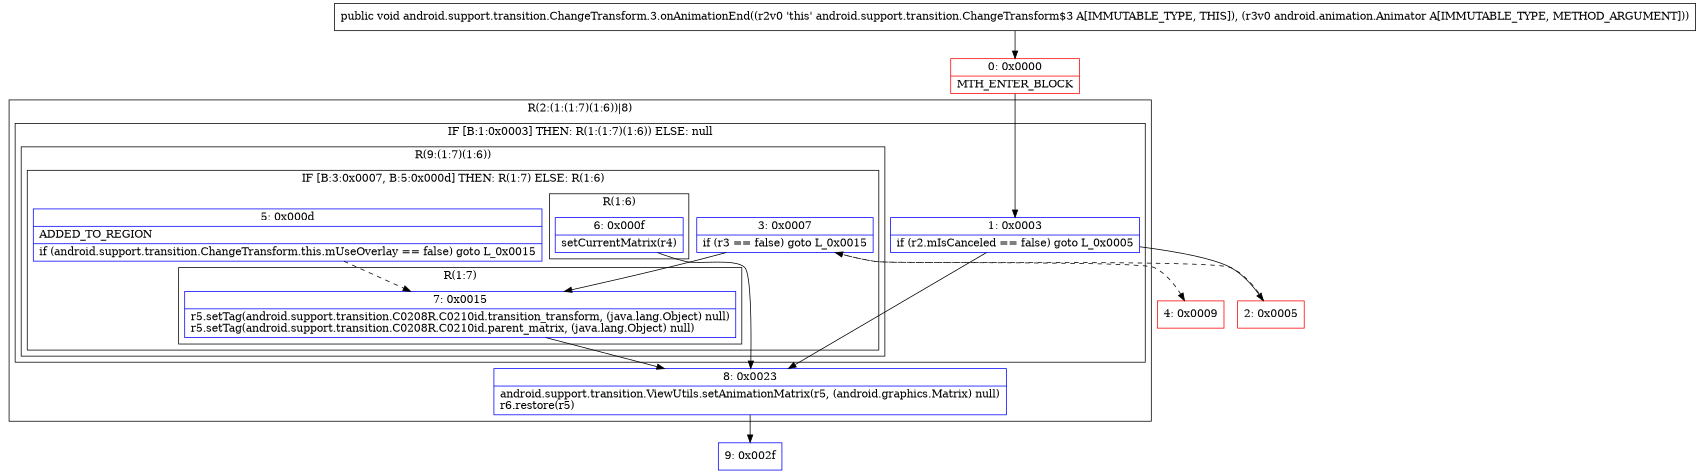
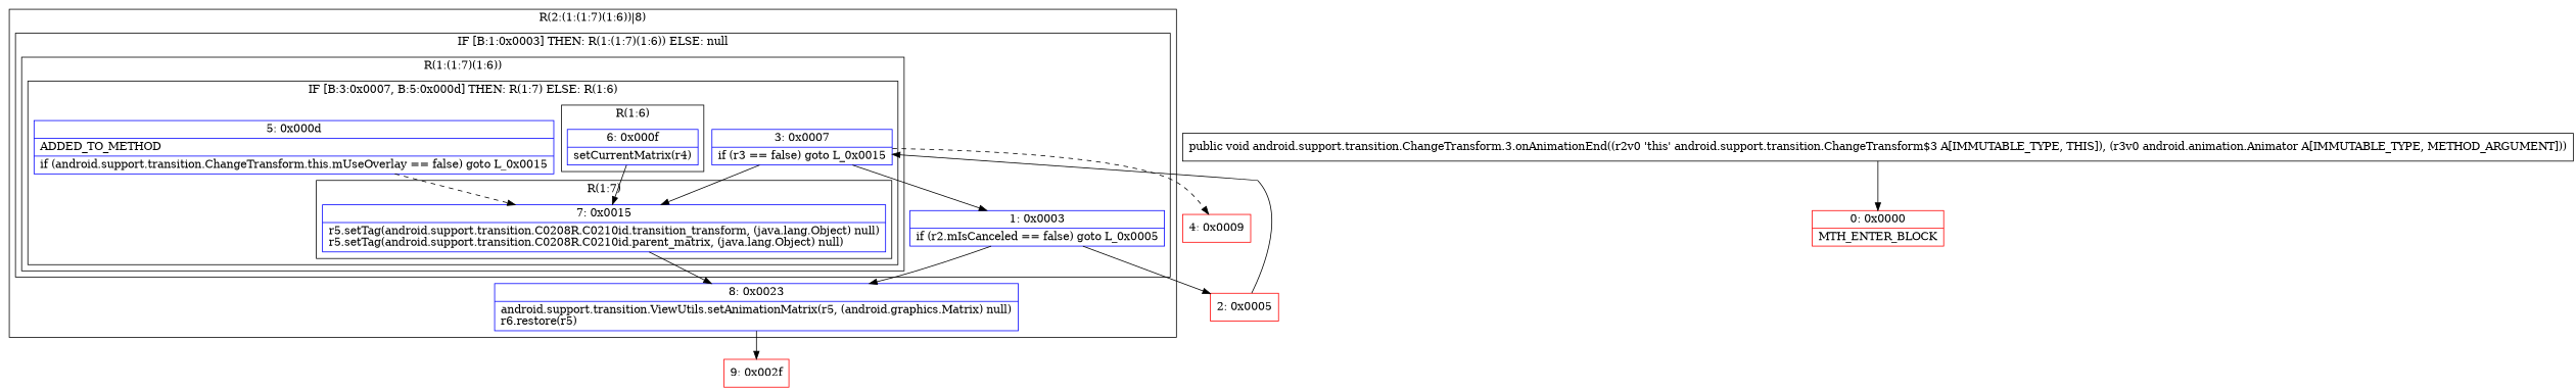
  digraph {
    node [color=blue shape=record]
    n1 [label="{7\:\ 0x0015|r5.setTag(android.support.transition.C0208R.C0210id.transition_transform, (java.lang.Object) null)\lr5.setTag(android.support.transition.C0208R.C0210id.parent_matrix, (java.lang.Object) null)\l}"]
    n2 [label="{6\:\ 0x000f|setCurrentMatrix(r4)\l}"]
    n3 [label="{3\:\ 0x0007|if (r3 == false) goto L_0x0015\l}"]
-   n4 [label="{5\:\ 0x000d|ADDED_TO_REGION\l|if (android.support.transition.ChangeTransform.this.mUseOverlay == false) goto L_0x0015\l}"]
+   n4 [label="{5\:\ 0x000d|ADDED_TO_METHOD\l|if (android.support.transition.ChangeTransform.this.mUseOverlay == false) goto L_0x0015\l}"]
    n5 [label="{1\:\ 0x0003|if (r2.mIsCanceled == false) goto L_0x0005\l}"]
    n6 [label="{8\:\ 0x0023|android.support.transition.ViewUtils.setAnimationMatrix(r5, (android.graphics.Matrix) null)\lr6.restore(r5)\l}"]
    n7 [color=red label="{4\:\ 0x0009}"]
    n8 [color=red label="{2\:\ 0x0005}"]
-   n9 [label="{9\:\ 0x002f}"]
+   n9 [color=red label="{9\:\ 0x002f}"]
    n10 [color=red label="{0\:\ 0x0000|MTH_ENTER_BLOCK\l}"]
    n11 [label="{public void android.support.transition.ChangeTransform.3.onAnimationEnd((r2v0 'this' android.support.transition.ChangeTransform$3 A[IMMUTABLE_TYPE, THIS]), (r3v0 android.animation.Animator A[IMMUTABLE_TYPE, METHOD_ARGUMENT])) }" color=""]
    subgraph cluster_1 {
      label="R(2:(1:(1:7)(1:6))|8)"
      n6
      subgraph cluster_2 {
        label="IF [B:1:0x0003] THEN: R(1:(1:7)(1:6)) ELSE: null"
        n5
        subgraph cluster_3 {
-         label="R(9:(1:7)(1:6))"
+         label="R(1:(1:7)(1:6))"
          subgraph cluster_4 {
            label="IF [B:3:0x0007, B:5:0x000d] THEN: R(1:7) ELSE: R(1:6)"
            n3
            n4
            subgraph cluster_5 {
              label="R(1:7)"
              n1
            }
            subgraph cluster_6 {
              label="R(1:6)"
              n2
            }
          }
        }
      }
    }
    n1 -> n6
-   n2 -> n6
+   n2 -> n1
    n3 -> n1
    n3 -> n7 [style=dashed]
    n4 -> n1 [style=dashed]
    n5 -> n6 [style=solid]
    n5 -> n8
    n6 -> n9
-   n8 -> n3 [style=dashed]
-   n10 -> n5
+   n8 -> n3
+   n3 -> n5
    n11 -> n10
  }
